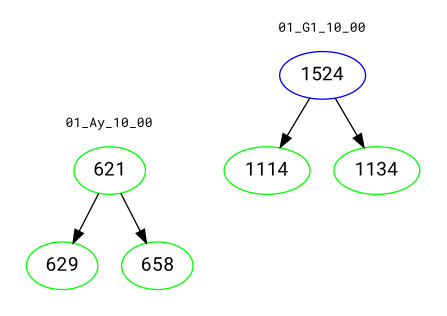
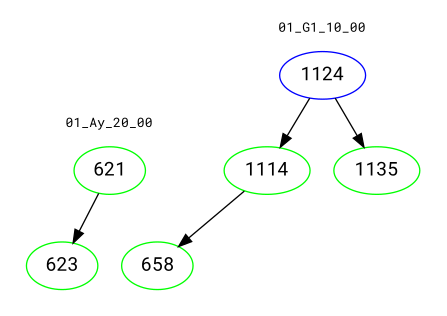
  digraph {
    fontname="Roboto Mono"
    node [color=green fontname="Roboto Mono"]
    edge [color=black fontname="Roboto Mono"]
    n1 [label=621]
    n2 [label=658]
-   n3 [label=629]
-   n4 [color=blue label=1524]
+   n3 [label=623]
+   n4 [color=blue label=1124]
    n5 [label=1114]
-   n6 [label=1134]
+   n6 [label=1135]
    subgraph cluster_1 {
      color=white
      fontsize=10
-     label="01_Ay_10_00"
+     label="01_Ay_20_00"
      n1
      n2
      n3
    }
    subgraph cluster_2 {
      color=white
      fontsize=10
      label="01_G1_10_00"
      n4
      n5
      n6
    }
-   n1 -> n2
+   n5 -> n2
    n1 -> n3
    n4 -> n5
    n4 -> n6
  }
